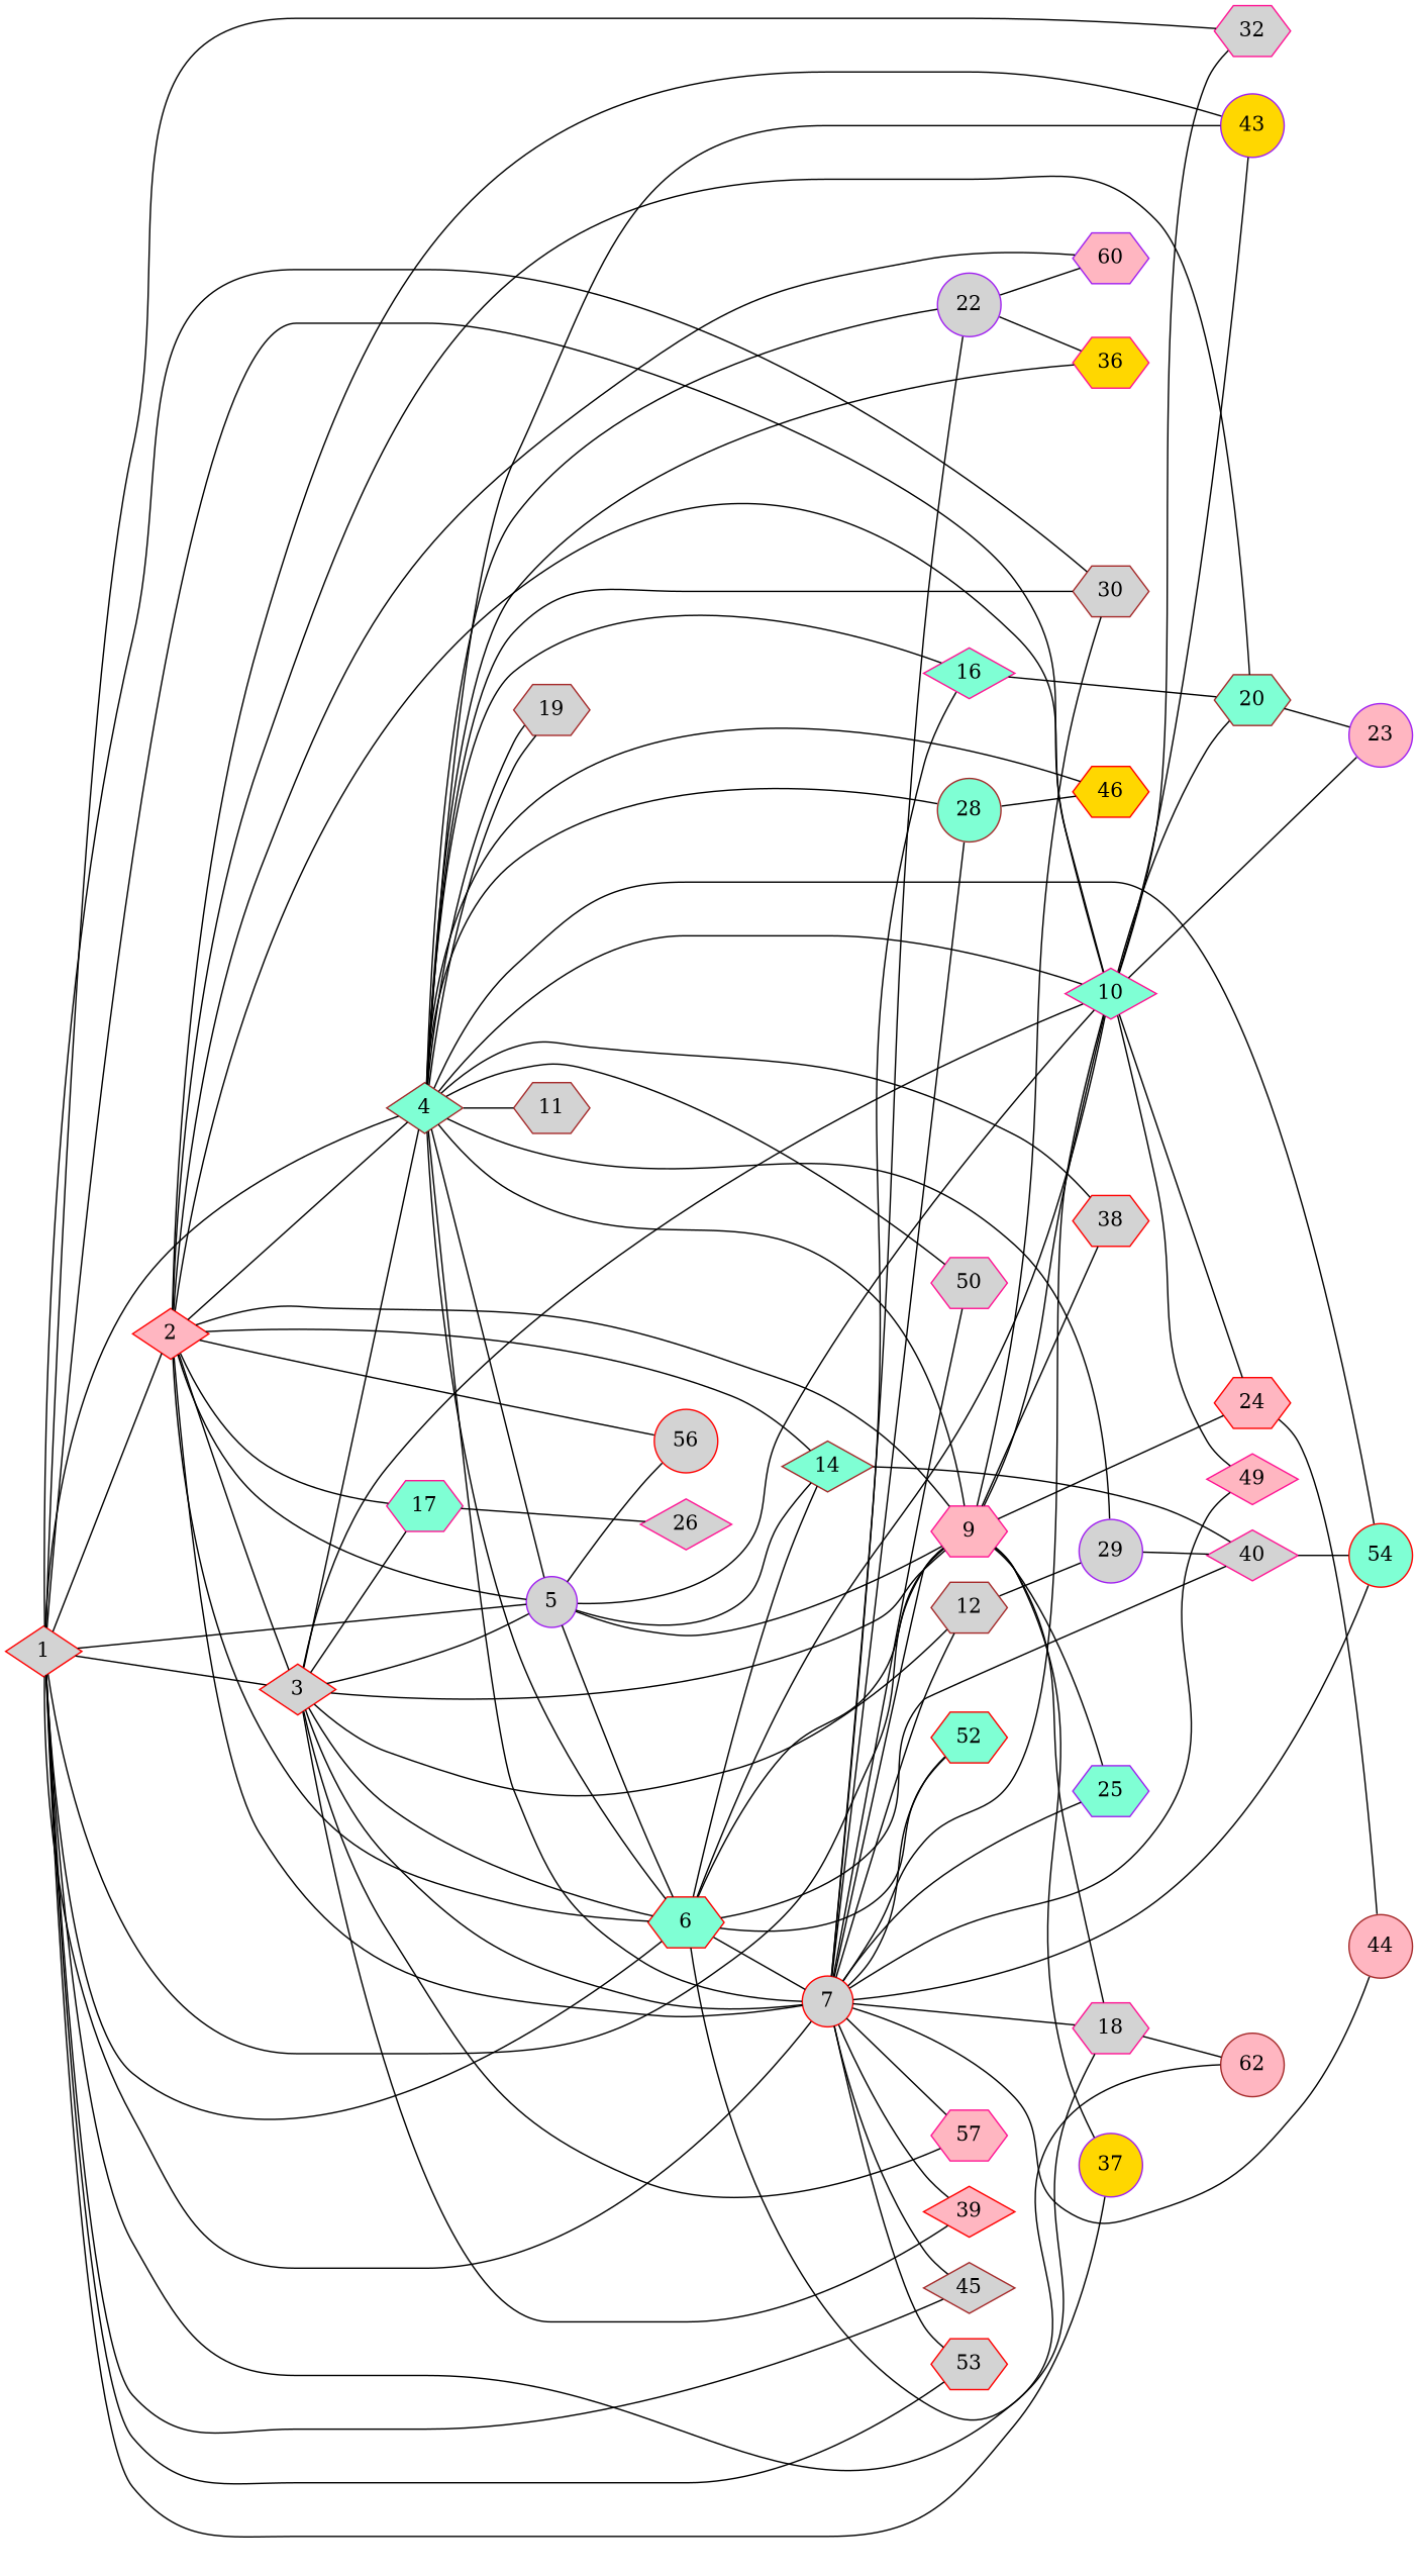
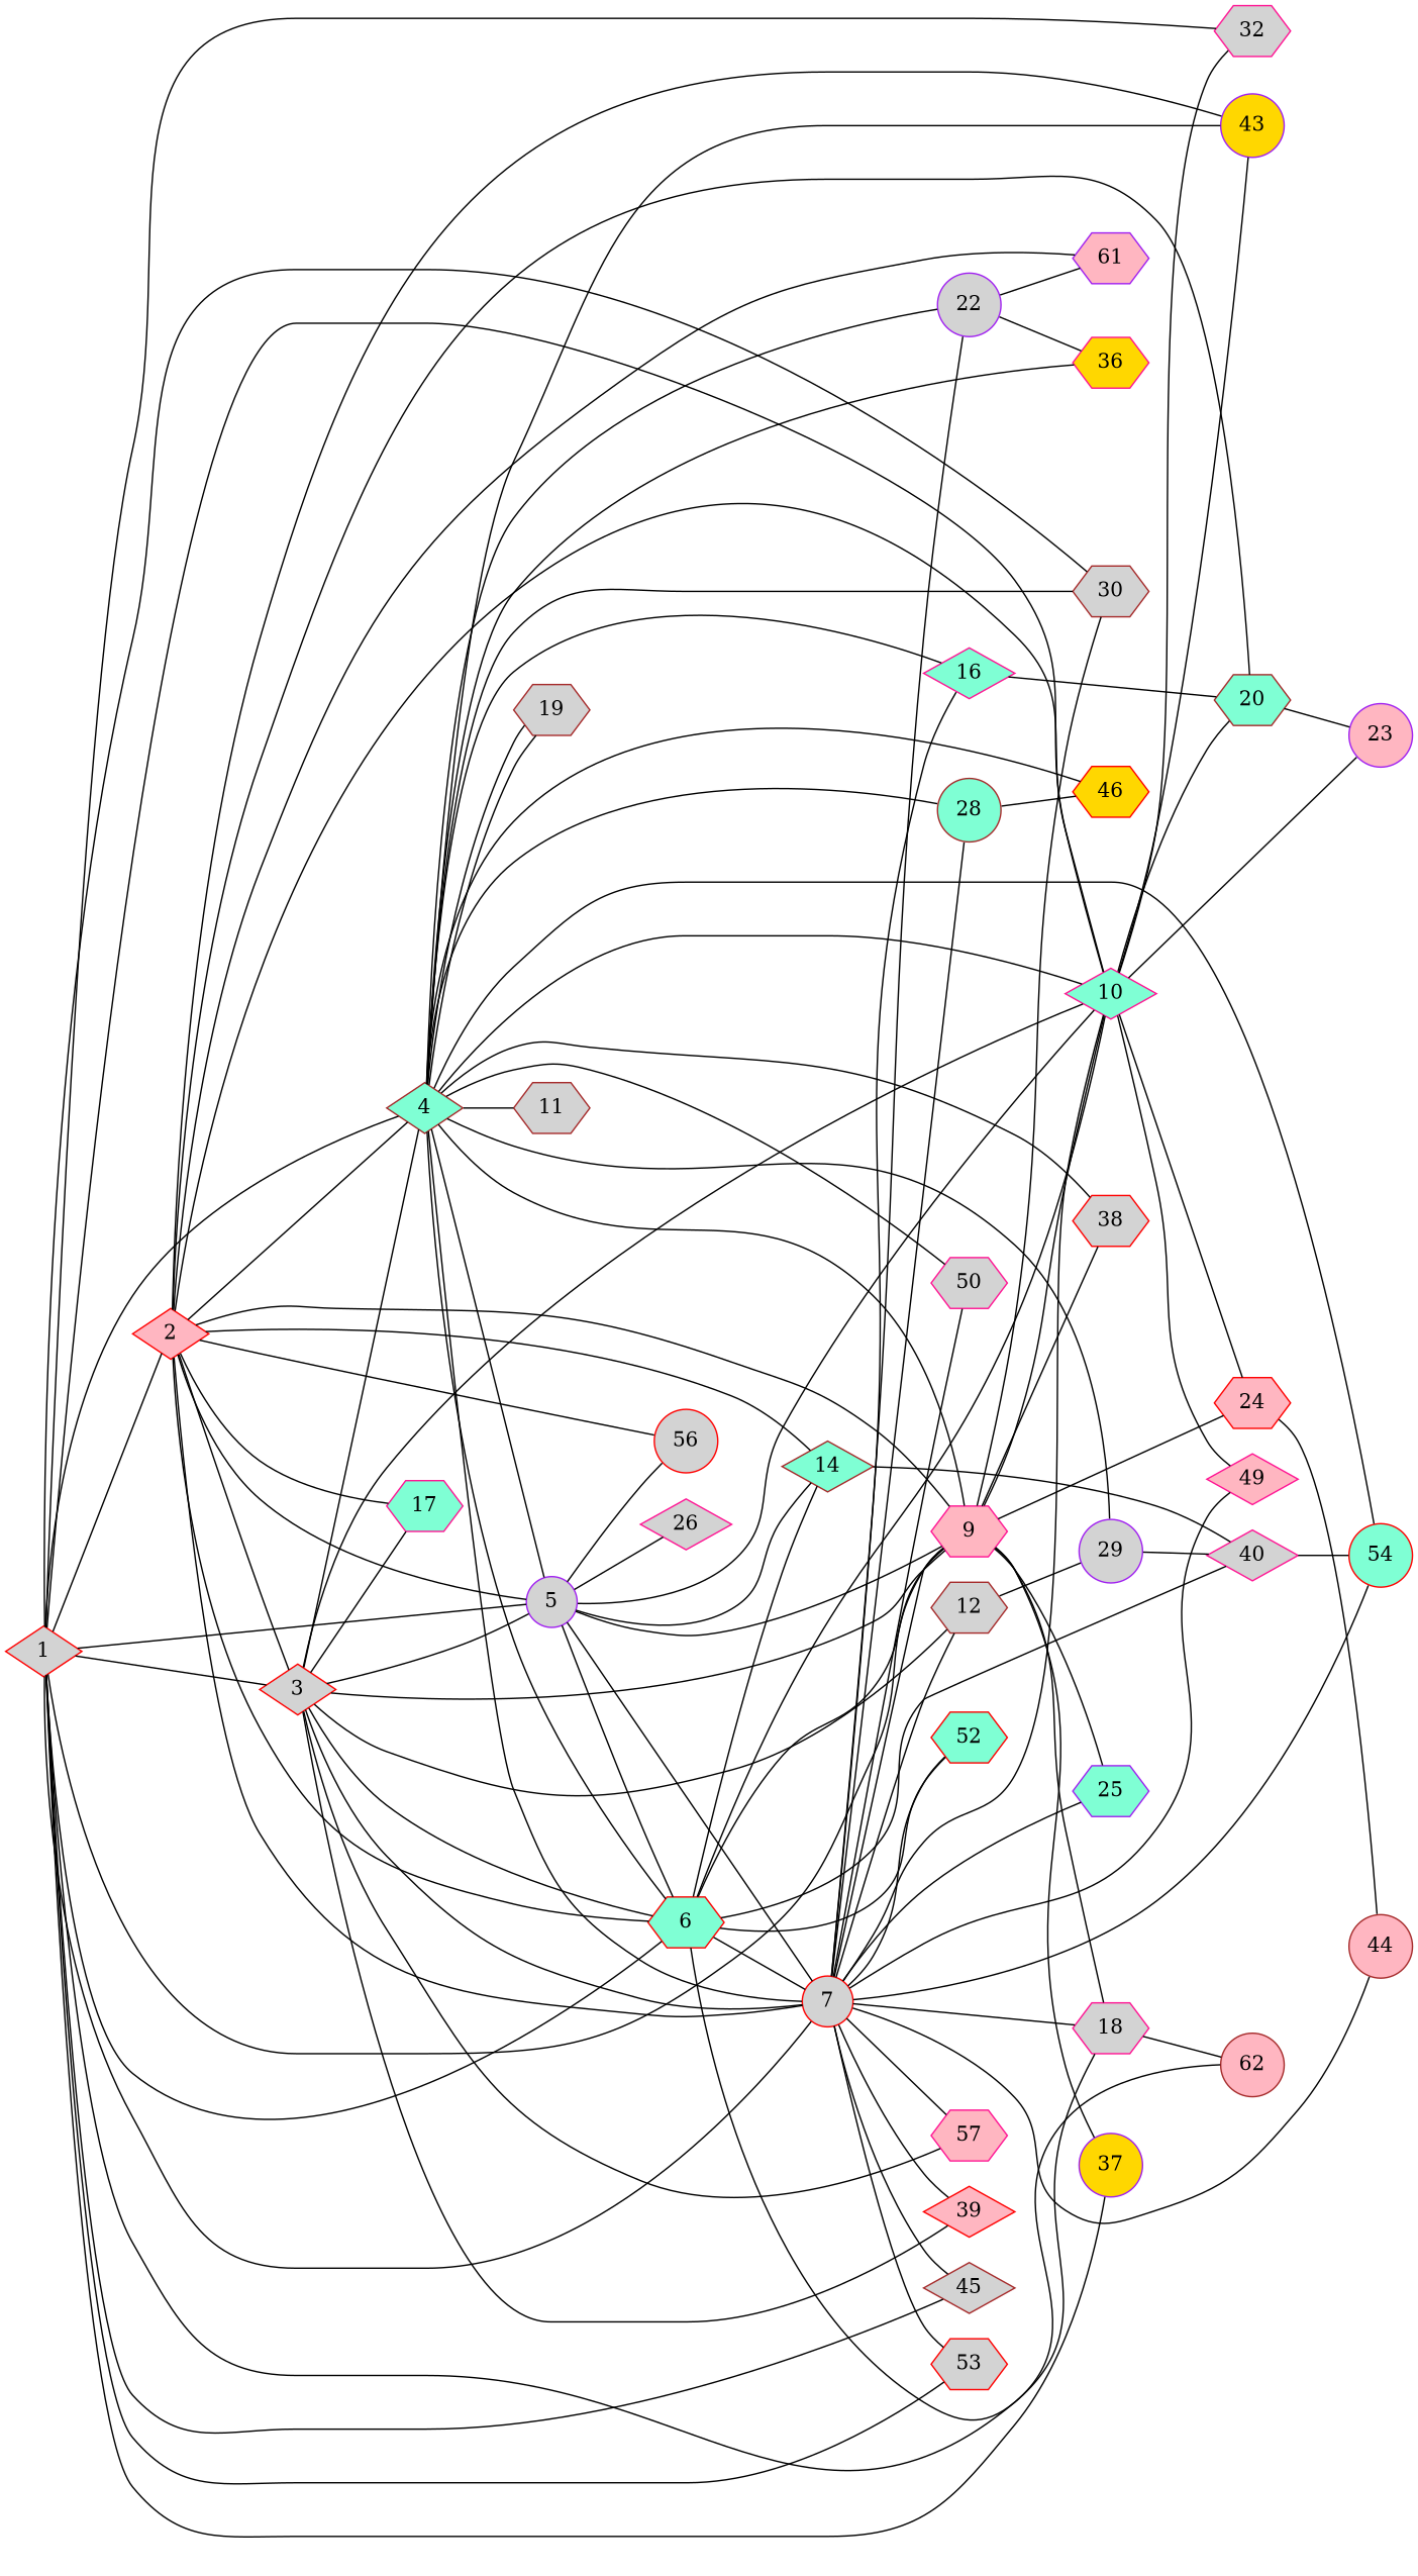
  graph {
    rankdir=LR
    node [color=red fillcolor=lightgrey shape=hexagon style=filled]
    1 [shape=diamond super="+35"]
    2 [fillcolor=lightpink shape=diamond super="+13"]
    3 [shape=diamond super="+55"]
    4 [color=brown fillcolor=aquamarine shape=diamond super="+8"]
    5 [color=purple shape=circle super="+15"]
    6 [fillcolor=aquamarine super="+51"]
    7 [shape=circle super="+31"]
    9 [color=deeppink fillcolor=lightpink super="+33"]
    10 [color=deeppink fillcolor=aquamarine shape=diamond super="+21"]
    18 [color=deeppink super="+27"]
    30 [color=brown super="+34"]
    32 [color=deeppink]
    37 [color=purple fillcolor=gold shape=circle]
    45 [color=brown shape=diamond]
    53
    14 [color=brown fillcolor=aquamarine shape=diamond super="+41"]
    17 [color=deeppink fillcolor=aquamarine]
    20 [color=brown fillcolor=aquamarine super="+48"]
    43 [color=purple fillcolor=gold shape=circle super="+58"]
    56 [shape=circle]
-   60 [color=purple fillcolor=lightpink]
+   60 [color=purple fillcolor=lightpink label=61]
    12 [color=brown]
    39 [fillcolor=lightpink shape=diamond]
    57 [color=deeppink fillcolor=lightpink]
    11 [color=brown super="+59"]
    16 [color=deeppink fillcolor=aquamarine shape=diamond]
    19 [color=brown]
    22 [color=purple shape=circle]
    28 [color=brown fillcolor=aquamarine shape=circle super="+64"]
    29 [color=purple shape=circle super="+61"]
    36 [color=deeppink fillcolor=gold]
    38
    46 [fillcolor=gold]
    50 [color=deeppink]
    54 [fillcolor=aquamarine shape=circle super="+63"]
    26 [color=deeppink shape=diamond]
    40 [color=deeppink shape=diamond super="+42"]
    52 [fillcolor=aquamarine]
    62 [color=brown fillcolor=lightpink shape=circle]
    25 [color=purple fillcolor=aquamarine]
    44 [color=brown fillcolor=lightpink shape=circle]
    49 [color=deeppink fillcolor=lightpink shape=diamond]
    24 [fillcolor=lightpink]
    23 [color=purple fillcolor=lightpink shape=circle]
    1 -- 2
    1 -- 3
    1 -- 4 [weight=2]
    1 -- 5
    1 -- 6
    1 -- 7
    1 -- 9
    1 -- 10 [weight=2]
    1 -- 18
    1 -- 30
    1 -- 32
    1 -- 37
    1 -- 45
    1 -- 53
    2 -- 3
    2 -- 4 [weight=2]
    2 -- 5
    2 -- 6
    2 -- 7
    2 -- 9
    2 -- 10
    2 -- 14
    2 -- 17
    2 -- 20
    2 -- 43
    2 -- 56
    2 -- 60
    3 -- 4 [weight=2]
    3 -- 5
    3 -- 6
    3 -- 7
    3 -- 9
    3 -- 10 [weight=2]
    3 -- 17
    3 -- 12
    3 -- 39
    3 -- 57
    4 -- 5 [weight=3]
    4 -- 6 [weight=2]
    4 -- 7 [weight=2]
    4 -- 9 [weight=3]
    4 -- 10 [weight=2]
    4 -- 30
    4 -- 43
    4 -- 11 [weight=2]
    4 -- 16
    4 -- 19
    4 -- 19
    4 -- 22
    4 -- 28
    4 -- 29 [weight=2]
    4 -- 36
    4 -- 38
    4 -- 46
    4 -- 50
    4 -- 54
    5 -- 6 [weight=2]
+   5 -- 7
    5 -- 9
    5 -- 10
    5 -- 14
    5 -- 56
-   17 -- 26
+   5 -- 26
    6 -- 7
    6 -- 9
    6 -- 10
    6 -- 14
    6 -- 40
    6 -- 52
    6 -- 62
    7 -- 9
    7 -- 10 [weight=3]
    7 -- 18
    7 -- 45
    7 -- 53
    7 -- 12
    7 -- 39
    7 -- 57
    7 -- 16
    7 -- 22
    7 -- 28
    7 -- 50
    7 -- 54
    7 -- 52
    7 -- 25
    7 -- 44
    7 -- 49
    9 -- 10
    9 -- 18
    9 -- 30
    9 -- 37
    9 -- 38
    9 -- 25
    9 -- 24
    10 -- 32
    10 -- 20
    10 -- 43
    10 -- 49
    10 -- 24
    10 -- 23
    18 -- 62
    14 -- 40
    20 -- 23
    12 -- 29
    16 -- 20
    22 -- 60
    22 -- 36
    28 -- 46
    29 -- 40
    40 -- 54
    24 -- 44
  }
